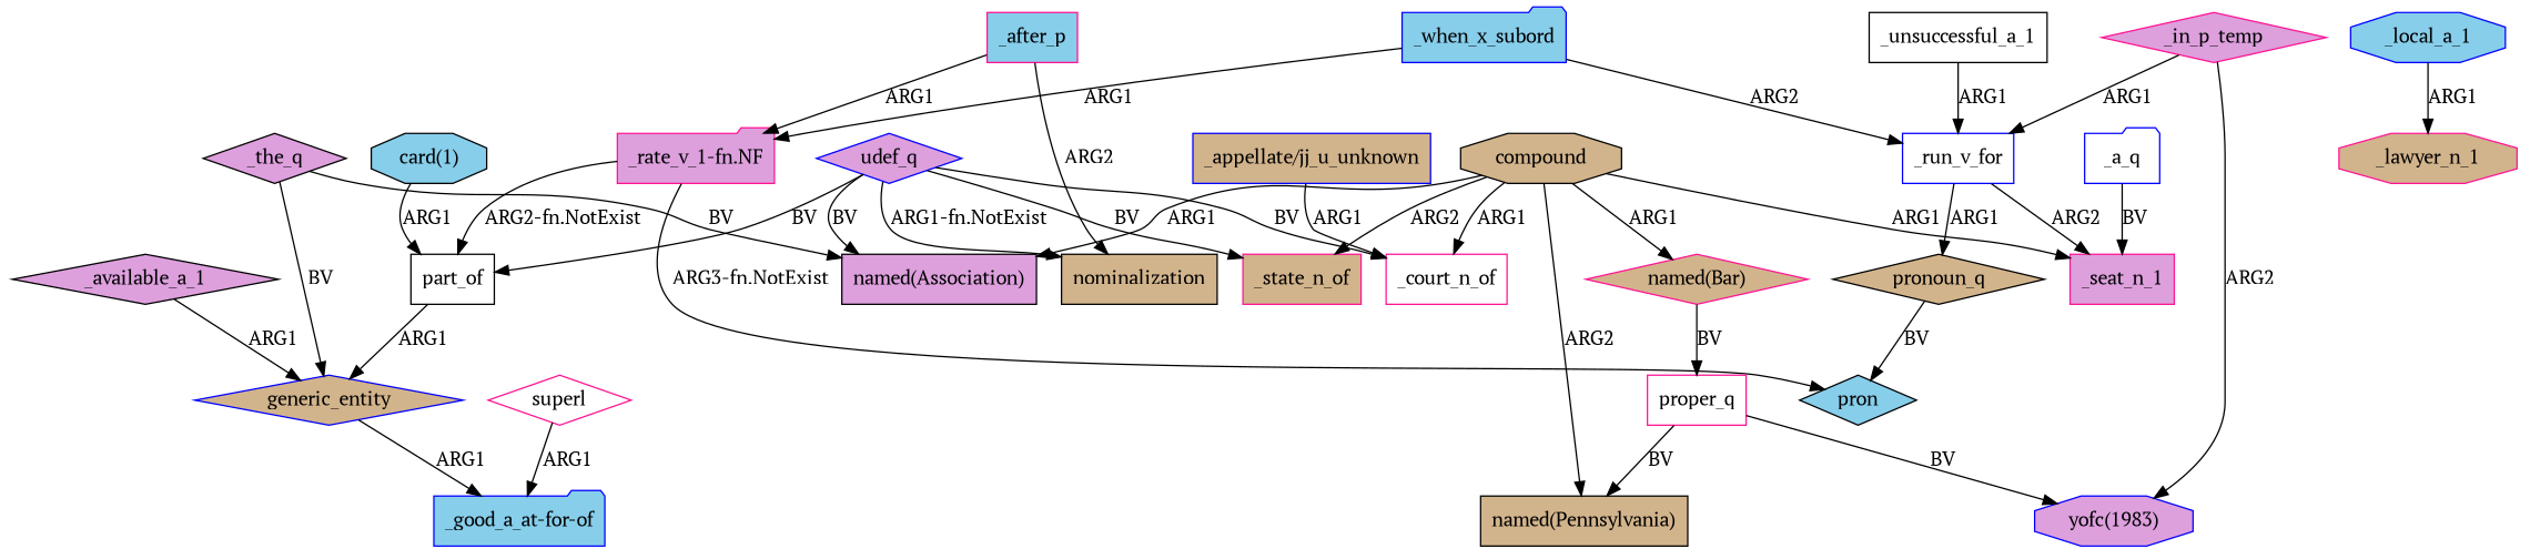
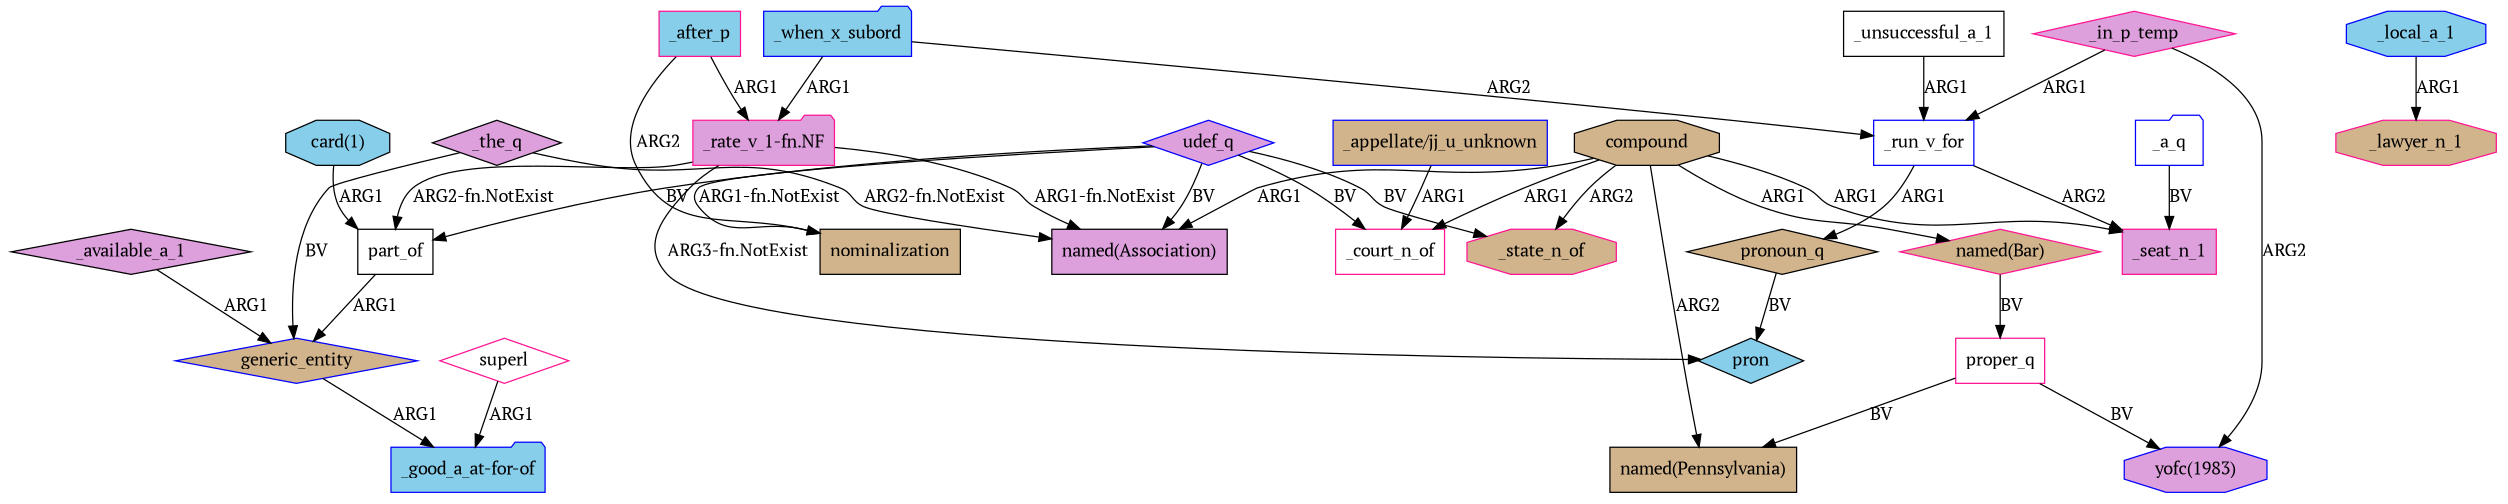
  digraph {
    fontname="PT Serif"
    node [color=black fillcolor=tan fontname="PT Serif" shape=box style=filled]
    edge [fontname="PT Serif"]
    "_rate_v_1-fn.NF" [color=deeppink fillcolor=plum shape=folder]
    part_of [fillcolor=white]
    "named(Association)" [fillcolor=plum]
    pron [fillcolor=skyblue shape=diamond]
    generic_entity [color=blue shape=diamond]
    "_good_a_at-for-of" [color=blue fillcolor=skyblue shape=folder]
    _the_q [fillcolor=plum shape=diamond]
    udef_q [color=blue fillcolor=plum shape=diamond]
    nominalization
-   _state_n_of [color=deeppink]
+   _state_n_of [color=deeppink shape=octagon]
    _court_n_of [color=deeppink fillcolor=white]
    _lawyer_n_1 [color=deeppink shape=octagon]
    compound [shape=octagon]
    "named(Bar)" [color=deeppink shape=diamond]
    _seat_n_1 [color=deeppink fillcolor=plum]
    "named(Pennsylvania)"
    proper_q [color=deeppink fillcolor=white]
    _when_x_subord [color=blue fillcolor=skyblue shape=folder]
    _run_v_for [color=blue fillcolor=white]
    pronoun_q [shape=diamond]
    _local_a_1 [color=blue fillcolor=skyblue shape=octagon]
    _available_a_1 [fillcolor=plum shape=diamond]
    "yofc(1983)" [color=blue fillcolor=plum shape=octagon]
    _unsuccessful_a_1 [fillcolor=white]
    superl [color=deeppink fillcolor=white shape=diamond]
    "_appellate/jj_u_unknown" [color=blue]
    _in_p_temp [color=deeppink fillcolor=plum shape=diamond]
    "card(1)" [fillcolor=skyblue shape=octagon]
    _a_q [color=blue fillcolor=white shape=folder]
    _after_p [color=deeppink fillcolor=skyblue]
    "_rate_v_1-fn.NF" -> part_of [label="ARG2-fn.NotExist"]
+   "_rate_v_1-fn.NF" -> "named(Association)" [label="ARG1-fn.NotExist"]
    "_rate_v_1-fn.NF" -> pron [label="ARG3-fn.NotExist"]
    part_of -> generic_entity [label=ARG1]
    generic_entity -> "_good_a_at-for-of" [label=ARG1]
-   _the_q -> "named(Association)" [label=BV]
+   _the_q -> "named(Association)" [label="ARG2-fn.NotExist"]
    _the_q -> generic_entity [label=BV]
    udef_q -> part_of [label=BV]
    udef_q -> "named(Association)" [label=BV]
    udef_q -> nominalization [label="ARG1-fn.NotExist"]
    udef_q -> _state_n_of [label=BV]
    udef_q -> _court_n_of [label=BV]
    compound -> "named(Association)" [label=ARG1]
    compound -> _state_n_of [label=ARG2]
    compound -> _court_n_of [label=ARG1]
    compound -> "named(Bar)" [label=ARG1]
    compound -> _seat_n_1 [label=ARG1]
    compound -> "named(Pennsylvania)" [label=ARG2]
    "named(Bar)" -> proper_q [label=BV]
    proper_q -> "named(Pennsylvania)" [label=BV]
    proper_q -> "yofc(1983)" [label=BV]
    _when_x_subord -> "_rate_v_1-fn.NF" [label=ARG1]
    _when_x_subord -> _run_v_for [label=ARG2]
    _run_v_for -> _seat_n_1 [label=ARG2]
    _run_v_for -> pronoun_q [label=ARG1]
    pronoun_q -> pron [label=BV]
    _local_a_1 -> _lawyer_n_1 [label=ARG1]
    _available_a_1 -> generic_entity [label=ARG1]
    _unsuccessful_a_1 -> _run_v_for [label=ARG1]
    superl -> "_good_a_at-for-of" [label=ARG1]
    "_appellate/jj_u_unknown" -> _court_n_of [label=ARG1]
    _in_p_temp -> _run_v_for [label=ARG1]
    _in_p_temp -> "yofc(1983)" [label=ARG2]
    "card(1)" -> part_of [label=ARG1]
    _a_q -> _seat_n_1 [label=BV]
    _after_p -> "_rate_v_1-fn.NF" [label=ARG1]
    _after_p -> nominalization [label=ARG2]
  }
